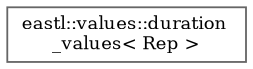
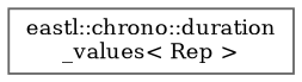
  digraph {
    rankdir=LR
    fontname="DejaVu Serif"
-   n1 [color=grey40 fillcolor=white fontname="DejaVu Serif" fontsize=10 height=0.2 label="eastl::values::duration\l_values\< Rep \>" shape=box style=filled width=0.4]
+   n1 [color=grey40 fillcolor=white fontname="DejaVu Serif" fontsize=10 height=0.2 label="eastl::chrono::duration\l_values\< Rep \>" shape=box style=filled width=0.4]
  }
